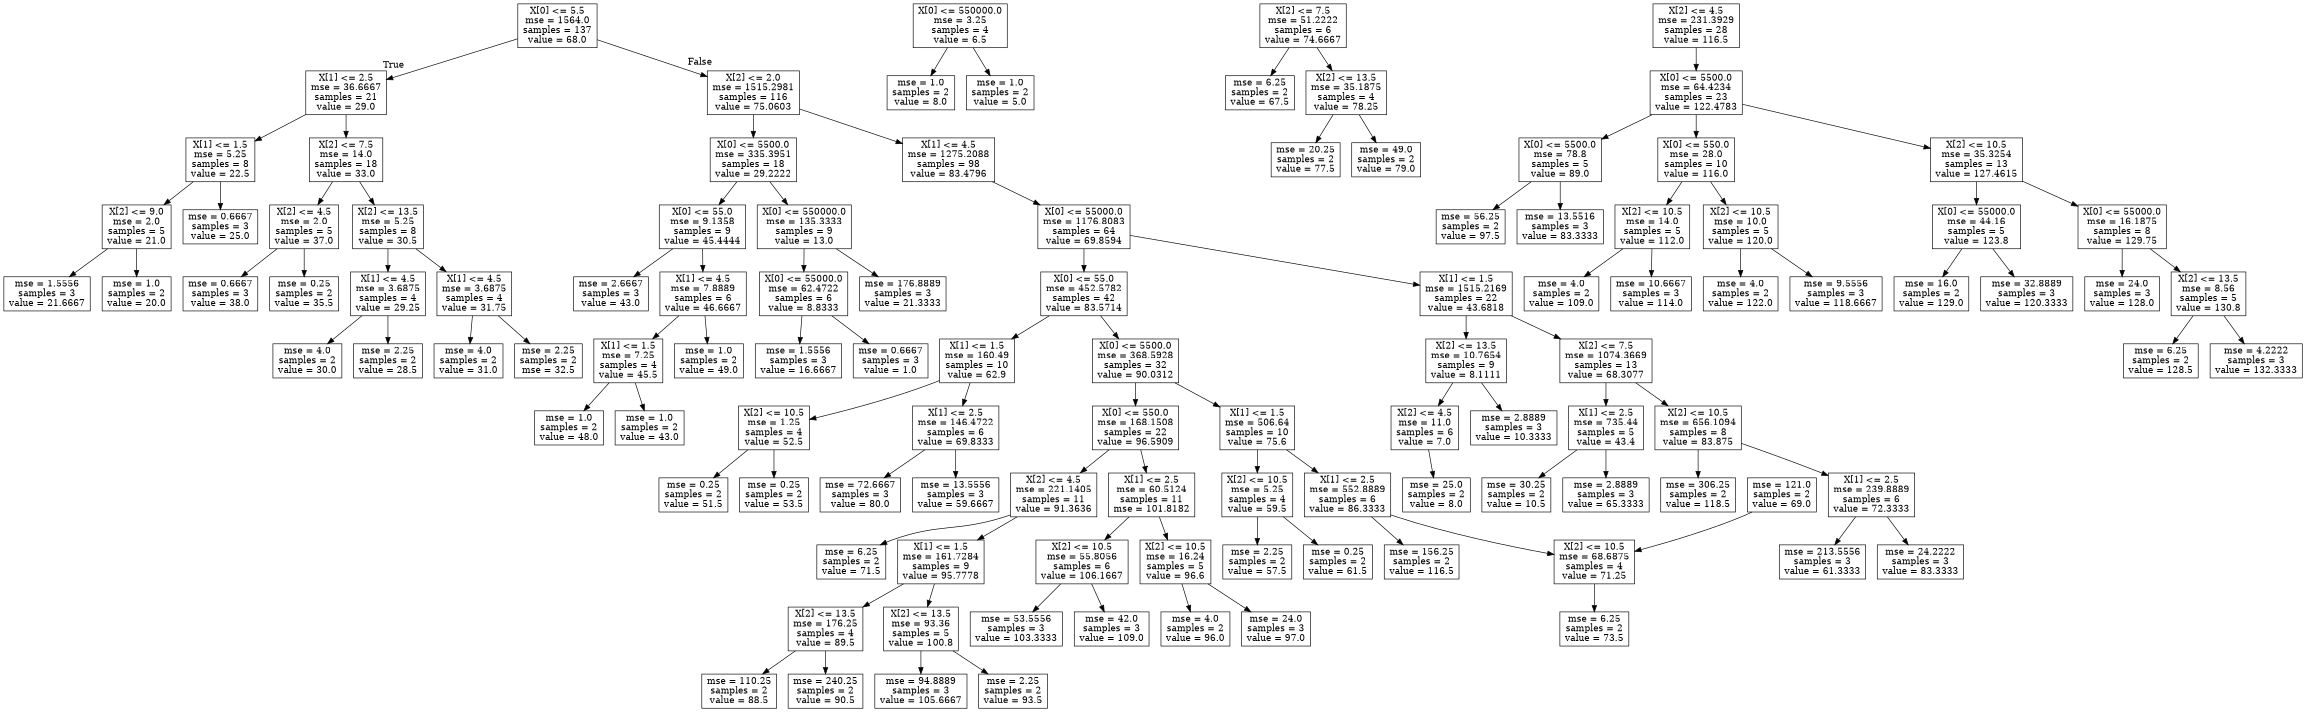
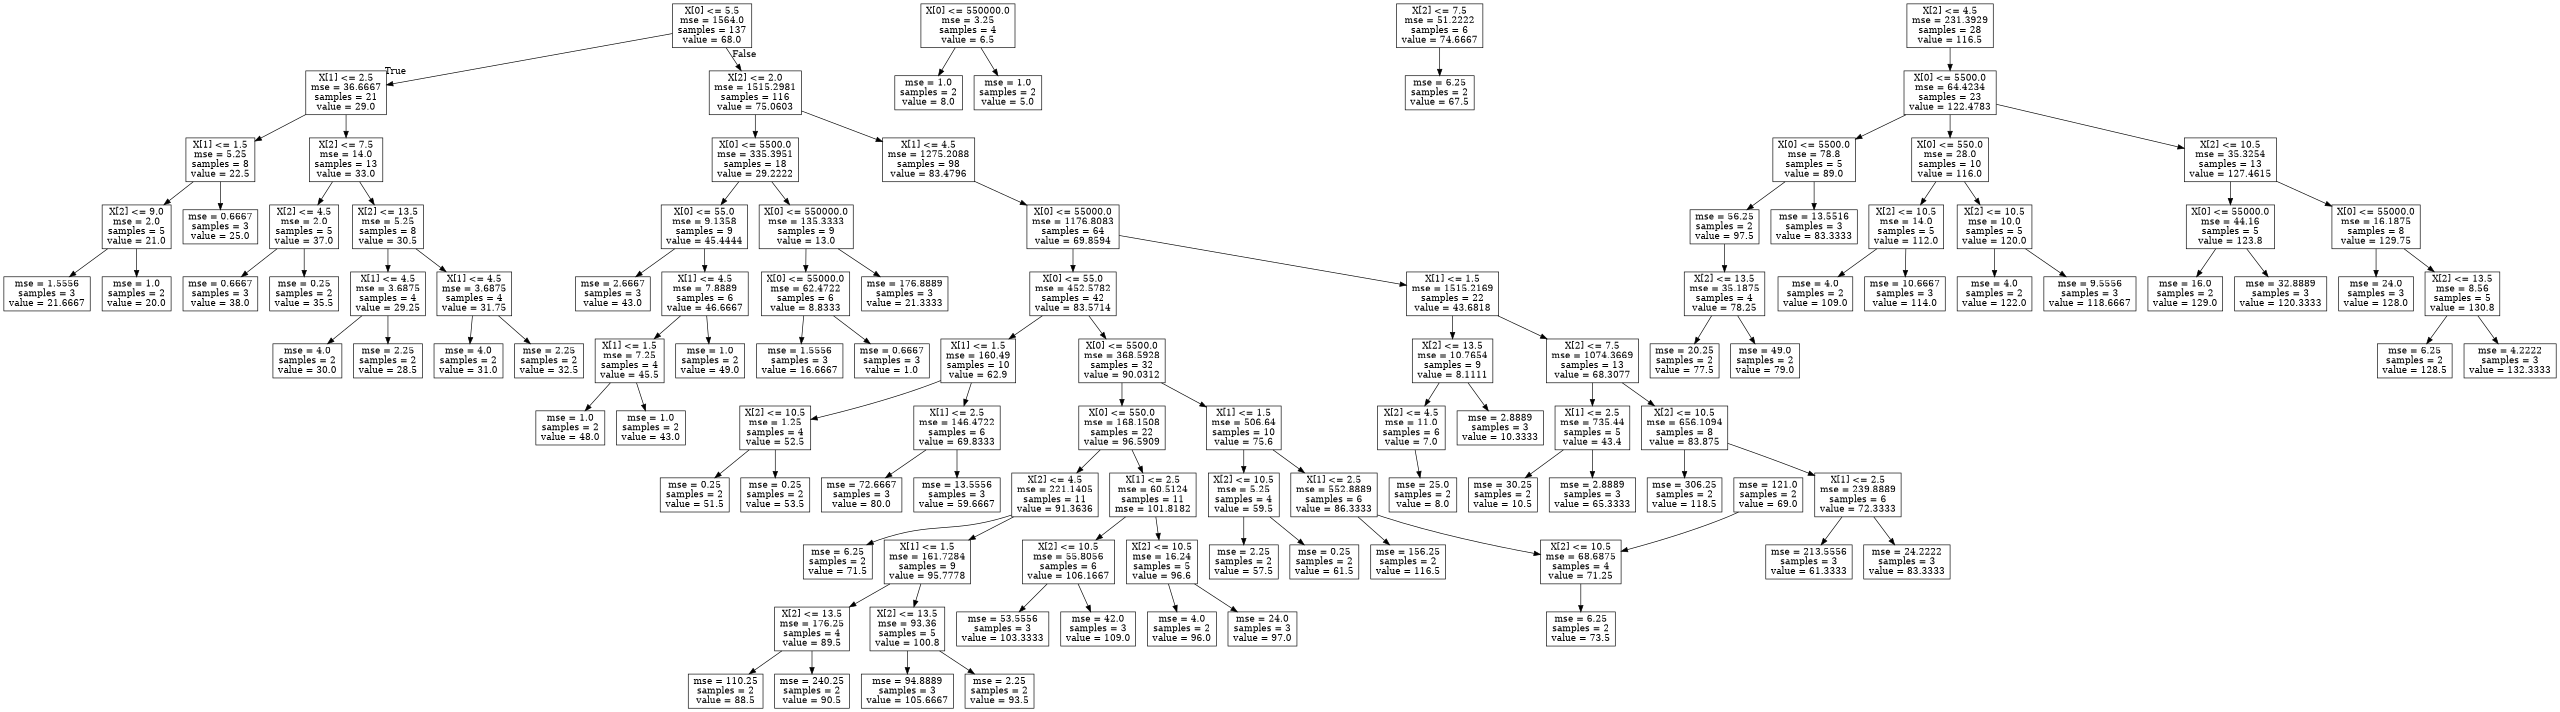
  digraph {
    node [shape=box]
    n1 [label="X[0] <= 5.5\nmse = 1564.0\nsamples = 137\nvalue = 68.0"]
    n2 [label="X[1] <= 2.5\nmse = 36.6667\nsamples = 21\nvalue = 29.0"]
    n3 [label="X[2] <= 2.0\nmse = 1515.2981\nsamples = 116\nvalue = 75.0603"]
    n4 [label="X[1] <= 1.5\nmse = 5.25\nsamples = 8\nvalue = 22.5"]
-   n5 [label="X[2] <= 7.5\nmse = 14.0\nsamples = 18\nvalue = 33.0"]
+   n5 [label="X[2] <= 7.5\nmse = 14.0\nsamples = 13\nvalue = 33.0"]
    n6 [label="X[0] <= 5500.0\nmse = 335.3951\nsamples = 18\nvalue = 29.2222"]
    n7 [label="X[1] <= 4.5\nmse = 1275.2088\nsamples = 98\nvalue = 83.4796"]
    n8 [label="X[2] <= 9.0\nmse = 2.0\nsamples = 5\nvalue = 21.0"]
    n9 [label="mse = 0.6667\nsamples = 3\nvalue = 25.0"]
    n10 [label="X[2] <= 4.5\nmse = 2.0\nsamples = 5\nvalue = 37.0"]
    n11 [label="X[2] <= 13.5\nmse = 5.25\nsamples = 8\nvalue = 30.5"]
    n12 [label="mse = 1.5556\nsamples = 3\nvalue = 21.6667"]
    n13 [label="mse = 1.0\nsamples = 2\nvalue = 20.0"]
    n14 [label="mse = 0.6667\nsamples = 3\nvalue = 38.0"]
    n15 [label="mse = 0.25\nsamples = 2\nvalue = 35.5"]
    n16 [label="X[1] <= 4.5\nmse = 3.6875\nsamples = 4\nvalue = 29.25"]
    n17 [label="X[1] <= 4.5\nmse = 3.6875\nsamples = 4\nvalue = 31.75"]
    n18 [label="mse = 4.0\nsamples = 2\nvalue = 30.0"]
    n19 [label="mse = 2.25\nsamples = 2\nvalue = 28.5"]
    n20 [label="mse = 4.0\nsamples = 2\nvalue = 31.0"]
-   n21 [label="mse = 2.25\nsamples = 2\nmse = 32.5"]
+   n21 [label="mse = 2.25\nsamples = 2\nvalue = 32.5"]
    n22 [label="X[0] <= 55.0\nmse = 9.1358\nsamples = 9\nvalue = 45.4444"]
    n23 [label="X[0] <= 550000.0\nmse = 135.3333\nsamples = 9\nvalue = 13.0"]
    n24 [label="X[0] <= 55000.0\nmse = 1176.8083\nsamples = 64\nvalue = 69.8594"]
    n25 [label="mse = 2.6667\nsamples = 3\nvalue = 43.0"]
    n26 [label="X[1] <= 4.5\nmse = 7.8889\nsamples = 6\nvalue = 46.6667"]
    n27 [label="X[0] <= 55000.0\nmse = 62.4722\nsamples = 6\nvalue = 8.8333"]
    n28 [label="mse = 176.8889\nsamples = 3\nvalue = 21.3333"]
    n29 [label="X[1] <= 1.5\nmse = 7.25\nsamples = 4\nvalue = 45.5"]
    n30 [label="mse = 1.0\nsamples = 2\nvalue = 49.0"]
    n31 [label="mse = 1.0\nsamples = 2\nvalue = 48.0"]
    n32 [label="mse = 1.0\nsamples = 2\nvalue = 43.0"]
    n33 [label="mse = 1.5556\nsamples = 3\nvalue = 16.6667"]
    n34 [label="mse = 0.6667\nsamples = 3\nvalue = 1.0"]
    n35 [label="X[0] <= 55.0\nmse = 452.5782\nsamples = 42\nvalue = 83.5714"]
    n36 [label="X[1] <= 1.5\nmse = 1515.2169\nsamples = 22\nvalue = 43.6818"]
    n37 [label="X[1] <= 1.5\nmse = 160.49\nsamples = 10\nvalue = 62.9"]
    n38 [label="X[0] <= 5500.0\nmse = 368.5928\nsamples = 32\nvalue = 90.0312"]
    n39 [label="X[2] <= 13.5\nmse = 10.7654\nsamples = 9\nvalue = 8.1111"]
    n40 [label="X[2] <= 7.5\nmse = 1074.3669\nsamples = 13\nvalue = 68.3077"]
    n41 [label="X[2] <= 10.5\nmse = 1.25\nsamples = 4\nvalue = 52.5"]
    n42 [label="X[1] <= 2.5\nmse = 146.4722\nsamples = 6\nvalue = 69.8333"]
    n43 [label="X[0] <= 550.0\nmse = 168.1508\nsamples = 22\nvalue = 96.5909"]
    n44 [label="X[1] <= 1.5\nmse = 506.64\nsamples = 10\nvalue = 75.6"]
    n45 [label="mse = 0.25\nsamples = 2\nvalue = 51.5"]
    n46 [label="mse = 0.25\nsamples = 2\nvalue = 53.5"]
    n47 [label="mse = 72.6667\nsamples = 3\nvalue = 80.0"]
    n48 [label="mse = 13.5556\nsamples = 3\nvalue = 59.6667"]
    n49 [label="X[2] <= 4.5\nmse = 221.1405\nsamples = 11\nvalue = 91.3636"]
    n50 [label="X[1] <= 2.5\nmse = 60.5124\nsamples = 11\nmse = 101.8182"]
    n51 [label="X[2] <= 10.5\nmse = 5.25\nsamples = 4\nvalue = 59.5"]
    n52 [label="X[1] <= 2.5\nmse = 552.8889\nsamples = 6\nvalue = 86.3333"]
    n53 [label="mse = 6.25\nsamples = 2\nvalue = 71.5"]
    n54 [label="X[1] <= 1.5\nmse = 161.7284\nsamples = 9\nvalue = 95.7778"]
    n55 [label="X[2] <= 10.5\nmse = 55.8056\nsamples = 6\nvalue = 106.1667"]
    n56 [label="X[2] <= 10.5\nmse = 16.24\nsamples = 5\nvalue = 96.6"]
    n57 [label="X[2] <= 13.5\nmse = 176.25\nsamples = 4\nvalue = 89.5"]
    n58 [label="X[2] <= 13.5\nmse = 93.36\nsamples = 5\nvalue = 100.8"]
    n59 [label="mse = 110.25\nsamples = 2\nvalue = 88.5"]
    n60 [label="mse = 240.25\nsamples = 2\nvalue = 90.5"]
    n61 [label="mse = 94.8889\nsamples = 3\nvalue = 105.6667"]
    n62 [label="mse = 2.25\nsamples = 2\nvalue = 93.5"]
    n63 [label="mse = 53.5556\nsamples = 3\nvalue = 103.3333"]
    n64 [label="mse = 42.0\nsamples = 3\nvalue = 109.0"]
    n65 [label="mse = 4.0\nsamples = 2\nvalue = 96.0"]
    n66 [label="mse = 24.0\nsamples = 3\nvalue = 97.0"]
    n67 [label="mse = 2.25\nsamples = 2\nvalue = 57.5"]
    n68 [label="mse = 0.25\nsamples = 2\nvalue = 61.5"]
    n69 [label="mse = 156.25\nsamples = 2\nvalue = 116.5"]
    n70 [label="X[2] <= 10.5\nmse = 68.6875\nsamples = 4\nvalue = 71.25"]
    n71 [label="mse = 6.25\nsamples = 2\nvalue = 73.5"]
    n72 [label="mse = 121.0\nsamples = 2\nvalue = 69.0"]
    n73 [label="X[2] <= 4.5\nmse = 11.0\nsamples = 6\nvalue = 7.0"]
    n74 [label="mse = 2.8889\nsamples = 3\nvalue = 10.3333"]
    n75 [label="X[1] <= 2.5\nmse = 735.44\nsamples = 5\nvalue = 43.4"]
    n76 [label="X[2] <= 10.5\nmse = 656.1094\nsamples = 8\nvalue = 83.875"]
    n77 [label="mse = 25.0\nsamples = 2\nvalue = 8.0"]
    n78 [label="X[0] <= 550000.0\nmse = 3.25\nsamples = 4\nvalue = 6.5"]
    n79 [label="mse = 1.0\nsamples = 2\nvalue = 8.0"]
    n80 [label="mse = 1.0\nsamples = 2\nvalue = 5.0"]
    n81 [label="mse = 30.25\nsamples = 2\nvalue = 10.5"]
    n82 [label="mse = 2.8889\nsamples = 3\nvalue = 65.3333"]
    n83 [label="mse = 306.25\nsamples = 2\nvalue = 118.5"]
    n84 [label="X[1] <= 2.5\nmse = 239.8889\nsamples = 6\nvalue = 72.3333"]
    n85 [label="mse = 213.5556\nsamples = 3\nvalue = 61.3333"]
    n86 [label="mse = 24.2222\nsamples = 3\nvalue = 83.3333"]
    n87 [label="X[2] <= 7.5\nmse = 51.2222\nsamples = 6\nvalue = 74.6667"]
    n88 [label="mse = 6.25\nsamples = 2\nvalue = 67.5"]
    n89 [label="X[2] <= 13.5\nmse = 35.1875\nsamples = 4\nvalue = 78.25"]
    n90 [label="X[2] <= 4.5\nmse = 231.3929\nsamples = 28\nvalue = 116.5"]
    n91 [label="X[0] <= 5500.0\nmse = 64.4234\nsamples = 23\nvalue = 122.4783"]
    n92 [label="mse = 20.25\nsamples = 2\nvalue = 77.5"]
    n93 [label="mse = 49.0\nsamples = 2\nvalue = 79.0"]
    n94 [label="X[0] <= 5500.0\nmse = 78.8\nsamples = 5\nvalue = 89.0"]
    n95 [label="mse = 56.25\nsamples = 2\nvalue = 97.5"]
    n96 [label="mse = 13.5516\nsamples = 3\nvalue = 83.3333"]
    n97 [label="X[0] <= 550.0\nmse = 28.0\nsamples = 10\nvalue = 116.0"]
    n98 [label="X[2] <= 10.5\nmse = 35.3254\nsamples = 13\nvalue = 127.4615"]
    n99 [label="X[2] <= 10.5\nmse = 14.0\nsamples = 5\nvalue = 112.0"]
    n100 [label="X[2] <= 10.5\nmse = 10.0\nsamples = 5\nvalue = 120.0"]
    n101 [label="X[0] <= 55000.0\nmse = 44.16\nsamples = 5\nvalue = 123.8"]
    n102 [label="X[0] <= 55000.0\nmse = 16.1875\nsamples = 8\nvalue = 129.75"]
    n103 [label="mse = 4.0\nsamples = 2\nvalue = 109.0"]
    n104 [label="mse = 10.6667\nsamples = 3\nvalue = 114.0"]
    n105 [label="mse = 4.0\nsamples = 2\nvalue = 122.0"]
    n106 [label="mse = 9.5556\nsamples = 3\nvalue = 118.6667"]
    n107 [label="mse = 16.0\nsamples = 2\nvalue = 129.0"]
    n108 [label="mse = 32.8889\nsamples = 3\nvalue = 120.3333"]
    n109 [label="mse = 24.0\nsamples = 3\nvalue = 128.0"]
    n110 [label="X[2] <= 13.5\nmse = 8.56\nsamples = 5\nvalue = 130.8"]
    n111 [label="mse = 6.25\nsamples = 2\nvalue = 128.5"]
    n112 [label="mse = 4.2222\nsamples = 3\nvalue = 132.3333"]
    n1 -> n2 [headlabel=True labelangle=45 labeldistance=2.5]
    n1 -> n3 [headlabel=False labelangle=-45 labeldistance=2.5]
    n2 -> n4
    n2 -> n5
    n3 -> n6
    n3 -> n7
    n4 -> n8
    n4 -> n9
    n5 -> n10
    n5 -> n11
    n6 -> n22
    n6 -> n23
    n7 -> n24
    n8 -> n12
    n8 -> n13
    n10 -> n14
    n10 -> n15
    n11 -> n16
    n11 -> n17
    n16 -> n18
    n16 -> n19
    n17 -> n20
    n17 -> n21
    n22 -> n25
    n22 -> n26
    n23 -> n27
    n23 -> n28
    n24 -> n35
    n24 -> n36
    n26 -> n29
    n26 -> n30
    n27 -> n33
    n27 -> n34
    n29 -> n31
    n29 -> n32
    n35 -> n37
    n35 -> n38
    n36 -> n39
    n36 -> n40
    n37 -> n41
    n37 -> n42
    n38 -> n43
    n38 -> n44
    n39 -> n73
    n39 -> n74
    n40 -> n75
    n40 -> n76
    n41 -> n45
    n41 -> n46
    n42 -> n47
    n42 -> n48
    n43 -> n49
    n43 -> n50
    n44 -> n51
    n44 -> n52
    n49 -> n53
    n49 -> n54
    n50 -> n55
    n50 -> n56
    n51 -> n67
    n51 -> n68
    n52 -> n69
    n52 -> n70
    n54 -> n57
    n54 -> n58
    n55 -> n63
    n55 -> n64
    n56 -> n65
    n56 -> n66
    n57 -> n59
    n57 -> n60
    n58 -> n61
    n58 -> n62
    n70 -> n71
    n72 -> n70
    n73 -> n77
    n75 -> n81
    n75 -> n82
    n76 -> n83
    n76 -> n84
    n78 -> n79
    n78 -> n80
    n84 -> n85
    n84 -> n86
    n87 -> n88
-   n87 -> n89
+   n95 -> n89
    n89 -> n92
    n89 -> n93
    n90 -> n91
    n91 -> n94
    n91 -> n97
    n91 -> n98
    n94 -> n95
    n94 -> n96
    n97 -> n99
    n97 -> n100
    n98 -> n101
    n98 -> n102
    n99 -> n103
    n99 -> n104
    n100 -> n105
    n100 -> n106
    n101 -> n107
    n101 -> n108
    n102 -> n109
    n102 -> n110
    n110 -> n111
    n110 -> n112
  }
